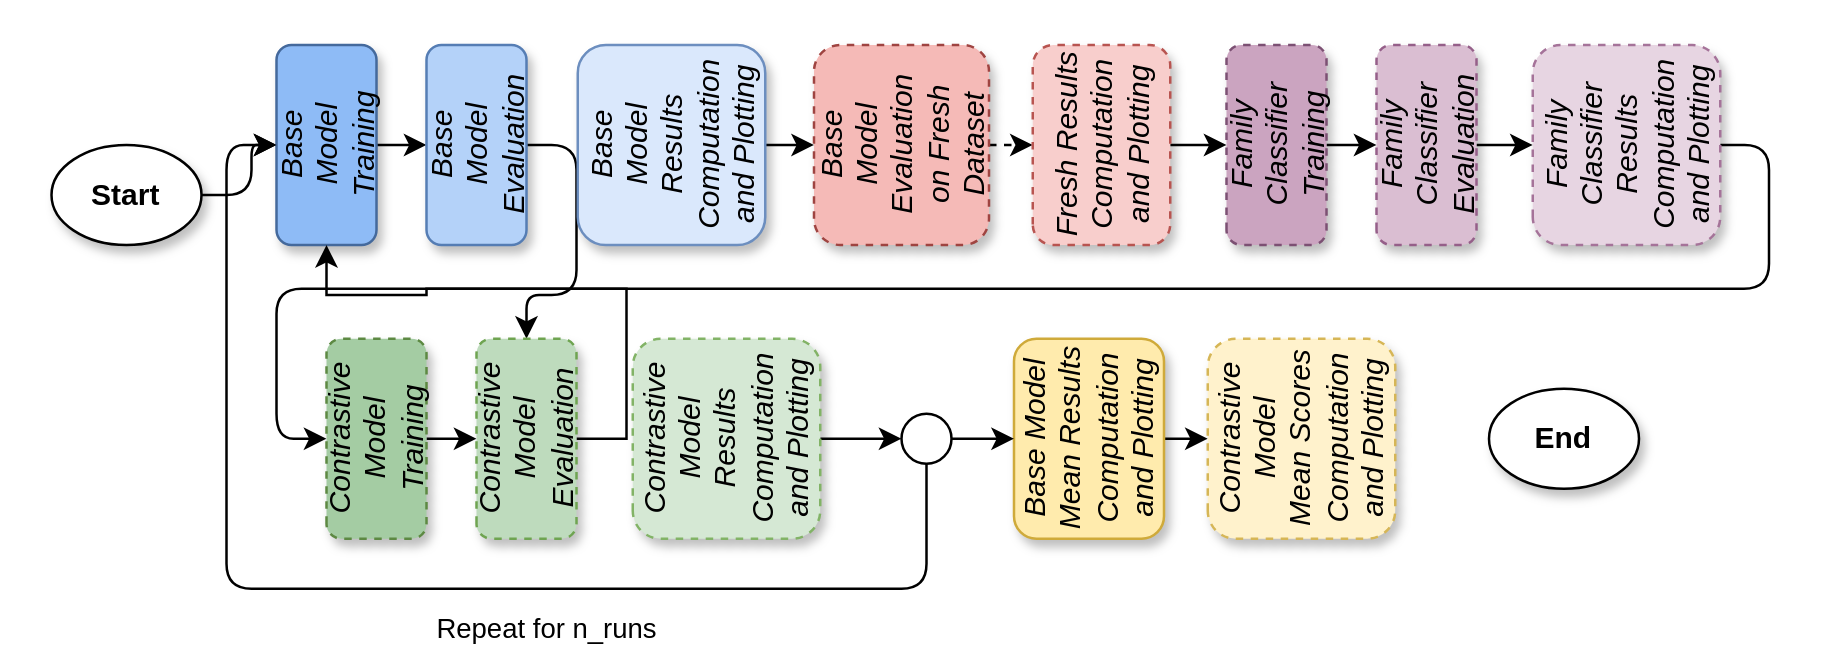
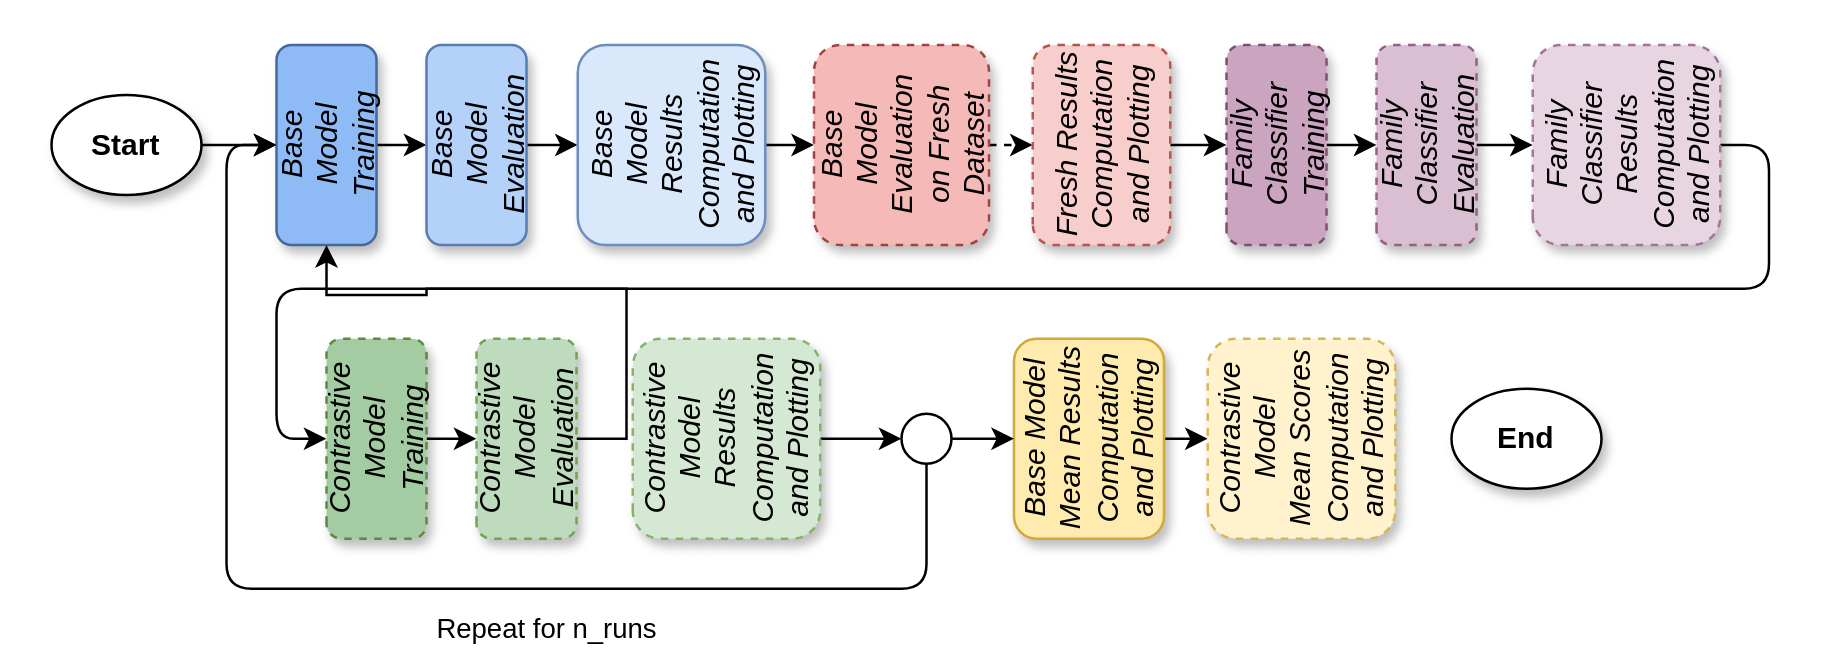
  <mxCell id="0" />
  <mxCell id="1" parent="0" />
  <mxCell id="2" style="edgeStyle=orthogonalEdgeStyle;rounded=1;orthogonalLoop=1;jettySize=auto;html=1;entryX=0.5;entryY=0;entryDx=0;entryDy=0;" parent="1" source="3" target="6" edge="1"><mxGeometry relative="1" as="geometry" /></mxCell>
- <mxCell id="3" value="Start" style="ellipse;whiteSpace=wrap;html=1;shadow=1;fontStyle=1" parent="1" vertex="1"><mxGeometry x="20" y="57.5" width="60" height="40" as="geometry" /></mxCell>
- <mxCell id="4" value="End" style="ellipse;whiteSpace=wrap;html=1;shadow=1;fontStyle=1" parent="1" vertex="1"><mxGeometry x="595" y="155" width="60" height="40" as="geometry" /></mxCell>
+ <mxCell id="3" value="Start" style="ellipse;whiteSpace=wrap;html=1;shadow=1;fontStyle=1" parent="1" vertex="1"><mxGeometry x="20" y="37.5" width="60" height="40" as="geometry" /></mxCell>
+ <mxCell id="4" value="End" style="ellipse;whiteSpace=wrap;html=1;shadow=1;fontStyle=1" parent="1" vertex="1"><mxGeometry x="580" y="155" width="60" height="40" as="geometry" /></mxCell>
  <mxCell id="5" style="edgeStyle=orthogonalEdgeStyle;rounded=1;orthogonalLoop=1;jettySize=auto;html=1;exitX=0.5;exitY=1;exitDx=0;exitDy=0;entryX=0.5;entryY=0;entryDx=0;entryDy=0;" parent="1" source="6" target="8" edge="1"><mxGeometry relative="1" as="geometry" /></mxCell>
  <mxCell id="6" value="Base&lt;br&gt;Model&lt;br&gt;Training" style="rounded=1;whiteSpace=wrap;html=1;shadow=1;sketch=0;fontStyle=2;rotation=-90;fillColor=#8EBBF6;strokeColor=#44699C;" parent="1" vertex="1"><mxGeometry x="90" y="37.5" width="80" height="40" as="geometry" /></mxCell>
- <mxCell id="7" style="edgeStyle=orthogonalEdgeStyle;rounded=1;orthogonalLoop=1;jettySize=auto;html=1;exitX=0.5;exitY=1;exitDx=0;exitDy=0;" parent="1" source="8" target="26" edge="1"><mxGeometry relative="1" as="geometry" /></mxCell>
+ <mxCell id="7" style="edgeStyle=orthogonalEdgeStyle;rounded=1;orthogonalLoop=1;jettySize=auto;html=1;exitX=0.5;exitY=1;exitDx=0;exitDy=0;entryX=0.5;entryY=0;entryDx=0;entryDy=0;" parent="1" source="8" target="10" edge="1"><mxGeometry relative="1" as="geometry" /></mxCell>
  <mxCell id="8" value="Base&lt;br&gt;Model&lt;br&gt;Evaluation" style="rounded=1;whiteSpace=wrap;html=1;shadow=1;sketch=0;fontStyle=2;rotation=-90;fillColor=#B4D2F9;strokeColor=#557DB4;" parent="1" vertex="1"><mxGeometry x="150" y="37.5" width="80" height="40" as="geometry" /></mxCell>
  <mxCell id="9" style="edgeStyle=orthogonalEdgeStyle;rounded=1;orthogonalLoop=1;jettySize=auto;html=1;exitX=0.5;exitY=1;exitDx=0;exitDy=0;entryX=0.5;entryY=0;entryDx=0;entryDy=0;" parent="1" source="10" target="12" edge="1"><mxGeometry relative="1" as="geometry" /></mxCell>
  <mxCell id="10" value="Base&lt;br&gt;Model&lt;br&gt;Results&lt;br&gt;Computation&lt;br&gt;and Plotting" style="rounded=1;whiteSpace=wrap;html=1;shadow=1;sketch=0;fontStyle=2;rotation=-90;strokeColor=#6C8EBF;fillColor=#DAE8FC;" parent="1" vertex="1"><mxGeometry x="228" y="20" width="80" height="75" as="geometry" /></mxCell>
  <mxCell id="11" style="edgeStyle=orthogonalEdgeStyle;rounded=1;orthogonalLoop=1;jettySize=auto;html=1;exitX=0.5;exitY=1;exitDx=0;exitDy=0;entryX=0.5;entryY=0;entryDx=0;entryDy=0;dashed=1;" parent="1" source="12" target="14" edge="1"><mxGeometry relative="1" as="geometry" /></mxCell>
  <mxCell id="12" value="Base&lt;br&gt;Model&lt;br&gt;Evaluation&lt;br&gt;on Fresh&lt;br&gt;Dataset" style="rounded=1;whiteSpace=wrap;html=1;shadow=1;sketch=0;fontStyle=2;dashed=1;rotation=-90;fillColor=#F5BAB7;strokeColor=#9F4441;" parent="1" vertex="1"><mxGeometry x="320" y="22.5" width="80" height="70" as="geometry" /></mxCell>
  <mxCell id="13" style="edgeStyle=orthogonalEdgeStyle;rounded=1;orthogonalLoop=1;jettySize=auto;html=1;exitX=0.5;exitY=1;exitDx=0;exitDy=0;entryX=0.5;entryY=0;entryDx=0;entryDy=0;" parent="1" source="14" target="18" edge="1"><mxGeometry relative="1" as="geometry" /></mxCell>
  <mxCell id="14" value="Fresh Results&lt;br&gt;Computation&lt;br&gt;and Plotting" style="rounded=1;whiteSpace=wrap;html=1;shadow=1;sketch=0;fillColor=#f8cecc;strokeColor=#b85450;fontStyle=2;dashed=1;rotation=-90;" parent="1" vertex="1"><mxGeometry x="400" y="30" width="80" height="55" as="geometry" /></mxCell>
  <mxCell id="15" style="edgeStyle=orthogonalEdgeStyle;rounded=0;orthogonalLoop=1;jettySize=auto;html=1;exitX=0.5;exitY=1;exitDx=0;exitDy=0;entryX=0.5;entryY=0;entryDx=0;entryDy=0;" parent="1" source="16" target="33" edge="1"><mxGeometry relative="1" as="geometry" /></mxCell>
  <mxCell id="16" value="Base Model&lt;br&gt;Mean Results&lt;br&gt;Computation&lt;br&gt;and Plotting" style="rounded=1;whiteSpace=wrap;html=1;shadow=1;sketch=0;fontStyle=2;rotation=-90;fillColor=#FFEBAD;strokeColor=#CFAA3A;" parent="1" vertex="1"><mxGeometry x="395" y="145" width="80" height="60" as="geometry" /></mxCell>
  <mxCell id="17" style="edgeStyle=orthogonalEdgeStyle;rounded=1;orthogonalLoop=1;jettySize=auto;html=1;exitX=0.5;exitY=1;exitDx=0;exitDy=0;entryX=0.5;entryY=0;entryDx=0;entryDy=0;" parent="1" source="18" target="20" edge="1"><mxGeometry relative="1" as="geometry" /></mxCell>
  <mxCell id="18" value="Family&lt;br&gt;Classifier&lt;br&gt;Training" style="rounded=1;whiteSpace=wrap;html=1;shadow=1;sketch=0;fontStyle=2;dashed=1;rotation=-90;fillColor=#CBA4C0;strokeColor=#7C5073;" parent="1" vertex="1"><mxGeometry x="470" y="37.5" width="80" height="40" as="geometry" /></mxCell>
  <mxCell id="19" style="edgeStyle=orthogonalEdgeStyle;rounded=1;orthogonalLoop=1;jettySize=auto;html=1;exitX=0.5;exitY=1;exitDx=0;exitDy=0;entryX=0.5;entryY=0;entryDx=0;entryDy=0;" parent="1" source="20" target="22" edge="1"><mxGeometry relative="1" as="geometry" /></mxCell>
  <mxCell id="20" value="Family&lt;br&gt;Classifier&lt;br&gt;Evaluation" style="rounded=1;whiteSpace=wrap;html=1;shadow=1;sketch=0;fontStyle=2;dashed=1;rotation=-90;fillColor=#DABED2;strokeColor=#955F89;" parent="1" vertex="1"><mxGeometry x="530" y="37.5" width="80" height="40" as="geometry" /></mxCell>
  <mxCell id="21" style="edgeStyle=orthogonalEdgeStyle;rounded=1;orthogonalLoop=1;jettySize=auto;html=1;exitX=0.5;exitY=1;exitDx=0;exitDy=0;entryX=0.5;entryY=0;entryDx=0;entryDy=0;" parent="1" source="22" target="24" edge="1"><mxGeometry relative="1" as="geometry"><mxPoint x="90" y="155" as="targetPoint" /><Array as="points"><mxPoint x="707" y="57" /><mxPoint x="707" y="115" /><mxPoint x="110" y="115" /><mxPoint x="110" y="175" /></Array></mxGeometry></mxCell>
  <mxCell id="22" value="Family&lt;br&gt;Classifier&lt;br&gt;Results&lt;br&gt;Computation&lt;br&gt;and Plotting" style="rounded=1;whiteSpace=wrap;html=1;shadow=1;sketch=0;fontStyle=2;fillColor=#e7d5e2;strokeColor=#a57399;dashed=1;rotation=-90;" parent="1" vertex="1"><mxGeometry x="610" y="20" width="80" height="75" as="geometry" /></mxCell>
  <mxCell id="23" style="edgeStyle=orthogonalEdgeStyle;rounded=0;orthogonalLoop=1;jettySize=auto;html=1;exitX=0.5;exitY=1;exitDx=0;exitDy=0;entryX=0.5;entryY=0;entryDx=0;entryDy=0;" parent="1" source="24" target="26" edge="1"><mxGeometry relative="1" as="geometry" /></mxCell>
  <mxCell id="24" value="Contrastive&lt;br&gt;Model&lt;br&gt;Training" style="rounded=1;whiteSpace=wrap;html=1;shadow=1;sketch=0;fontStyle=2;dashed=1;rotation=-90;fillColor=#A4CCA3;strokeColor=#5D8943;" parent="1" vertex="1"><mxGeometry x="110" y="155" width="80" height="40" as="geometry" /></mxCell>
  <mxCell id="25" style="edgeStyle=orthogonalEdgeStyle;rounded=0;orthogonalLoop=1;jettySize=auto;html=1;exitX=0.5;exitY=1;exitDx=0;exitDy=0;" parent="1" source="26" target="6" edge="1"><mxGeometry relative="1" as="geometry" /></mxCell>
  <mxCell id="26" value="Contrastive&lt;br&gt;Model&lt;br&gt;Evaluation" style="rounded=1;whiteSpace=wrap;html=1;shadow=1;sketch=0;fontStyle=2;dashed=1;rotation=-90;fillColor=#BEDBBD;strokeColor=#6FA451;" parent="1" vertex="1"><mxGeometry x="170" y="155" width="80" height="40" as="geometry" /></mxCell>
  <mxCell id="27" style="edgeStyle=orthogonalEdgeStyle;rounded=0;orthogonalLoop=1;jettySize=auto;html=1;exitX=0.5;exitY=1;exitDx=0;exitDy=0;entryX=0;entryY=0.5;entryDx=0;entryDy=0;" parent="1" source="28" target="32" edge="1"><mxGeometry relative="1" as="geometry" /></mxCell>
  <mxCell id="28" value="Contrastive&lt;br&gt;Model&lt;br&gt;Results&lt;br&gt;Computation&lt;br&gt;and Plotting" style="rounded=1;whiteSpace=wrap;html=1;shadow=1;sketch=0;fontStyle=2;fillColor=#d5e8d4;strokeColor=#82b366;dashed=1;rotation=-90;" parent="1" vertex="1"><mxGeometry x="250" y="137.5" width="80" height="75" as="geometry" /></mxCell>
  <mxCell id="29" style="edgeStyle=orthogonalEdgeStyle;rounded=0;orthogonalLoop=1;jettySize=auto;html=1;exitX=1;exitY=0.5;exitDx=0;exitDy=0;entryX=0.5;entryY=0;entryDx=0;entryDy=0;" parent="1" source="32" target="16" edge="1"><mxGeometry relative="1" as="geometry" /></mxCell>
  <mxCell id="30" style="edgeStyle=orthogonalEdgeStyle;rounded=1;orthogonalLoop=1;jettySize=auto;html=1;exitX=0.5;exitY=1;exitDx=0;exitDy=0;entryX=0.5;entryY=0;entryDx=0;entryDy=0;" parent="1" source="32" target="6" edge="1"><mxGeometry relative="1" as="geometry"><Array as="points"><mxPoint x="370" y="235" /><mxPoint x="90" y="235" /><mxPoint x="90" y="57" /></Array></mxGeometry></mxCell>
  <mxCell id="31" value="Repeat for n_runs" style="edgeLabel;html=1;align=center;verticalAlign=top;resizable=0;points=[];labelPosition=center;verticalLabelPosition=bottom;labelBackgroundColor=none;" parent="30" vertex="1" connectable="0"><mxGeometry x="-0.23" y="3" relative="1" as="geometry"><mxPoint as="offset" /></mxGeometry></mxCell>
  <mxCell id="32" value="" style="ellipse;whiteSpace=wrap;html=1;aspect=fixed;" parent="1" vertex="1"><mxGeometry x="360" y="165" width="20" height="20" as="geometry" /></mxCell>
  <mxCell id="33" value="Contrastive Model&lt;br&gt;Mean Scores&lt;br&gt;Computation&lt;br&gt;and Plotting" style="rounded=1;whiteSpace=wrap;html=1;shadow=1;sketch=0;fillColor=#fff2cc;strokeColor=#d6b656;fontStyle=2;rotation=-90;dashed=1;" parent="1" vertex="1"><mxGeometry x="480" y="137.5" width="80" height="75" as="geometry" /></mxCell>
